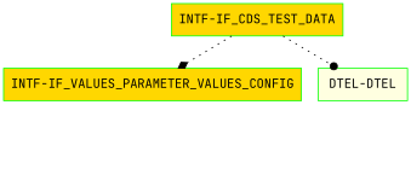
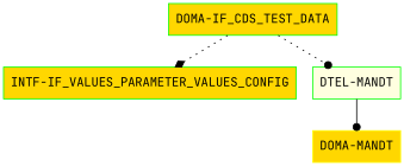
  digraph {
    fontname="JetBrains Mono"
    node [color=green fillcolor=gold fontname="JetBrains Mono" shape=box style=filled]
    edge [arrowhead=dot fontname="JetBrains Mono" style=dotted]
    n1 [label="INTF-IF_VALUES_PARAMETER_VALUES_CONFIG"]
-   "INTF-IF_CDS_TEST_DATA"
-   "DTEL-MANDT" [fillcolor=lightyellow label="DTEL-DTEL"]
+   "INTF-IF_CDS_TEST_DATA" [label="DOMA-IF_CDS_TEST_DATA"]
+   "DTEL-MANDT" [fillcolor=lightyellow]
+   "DOMA-MANDT" [color=yellow]
    "INTF-IF_CDS_TEST_DATA" -> n1 [arrowhead=diamond]
    "INTF-IF_CDS_TEST_DATA" -> "DTEL-MANDT"
+   "DTEL-MANDT" -> "DOMA-MANDT" [style=solid]
  }
